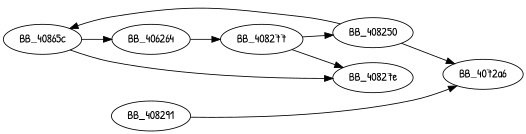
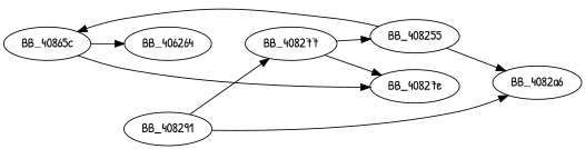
  digraph {
    fontname="Patrick Hand"
    rankdir=LR
    node [fontname="Patrick Hand"]
    edge [fontname="Patrick Hand"]
    n1 [label=BB_40865c]
-   BB_408250
-   BB_4082a6 [label=BB_4072a6]
+   BB_408250 [label=BB_408255]
+   BB_4082a6
    n4 [label=BB_406264]
    BB_40827e
    BB_408277
    BB_408291
    n1 -> n4
    n1 -> BB_40827e
    BB_408250 -> n1
    BB_408250 -> BB_4082a6
-   n4 -> BB_408277
+   BB_408291 -> BB_408277
    BB_408277 -> BB_408250
    BB_408277 -> BB_40827e
    BB_408291 -> BB_4082a6
  }
